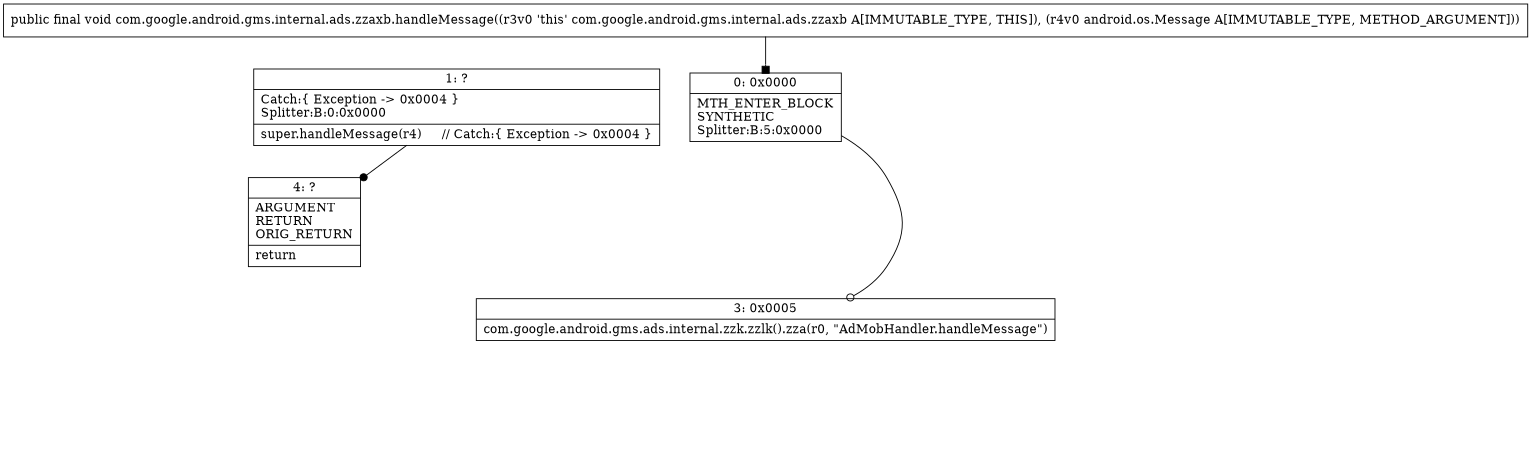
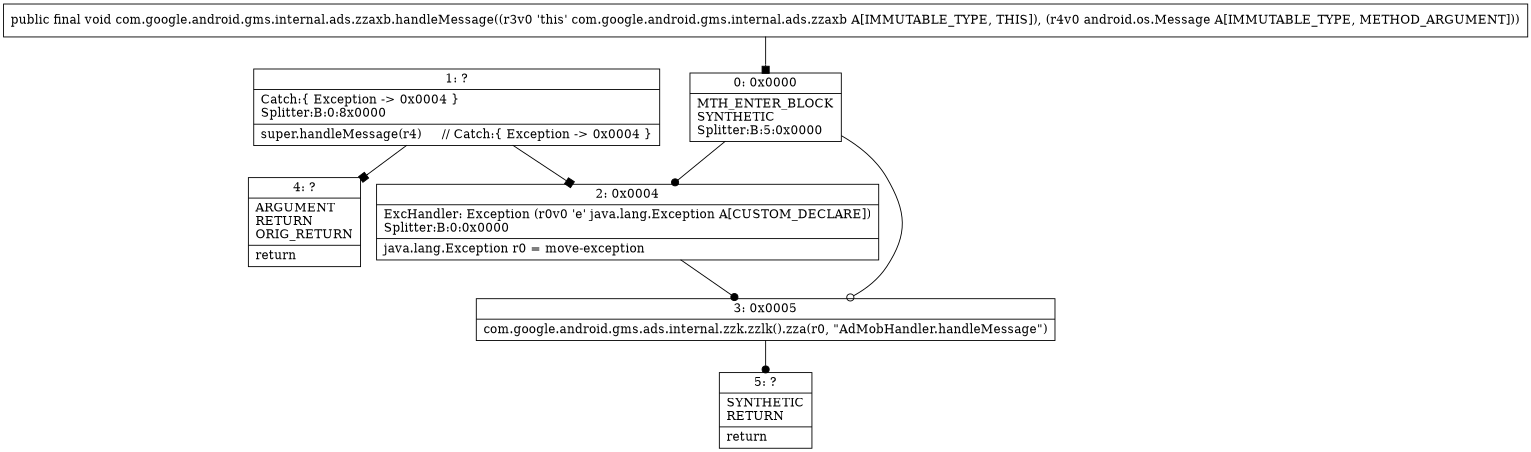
  digraph {
    node [shape=record]
    edge [arrowhead=dot]
    n1 [label="{0\:\ 0x0000|MTH_ENTER_BLOCK\lSYNTHETIC\lSplitter:B:5:0x0000\l}"]
+   n2 [label="{2\:\ 0x0004|ExcHandler: Exception (r0v0 'e' java.lang.Exception A[CUSTOM_DECLARE])\lSplitter:B:0:0x0000\l|java.lang.Exception r0 = move\-exception\l}"]
    n3 [label="{3\:\ 0x0005|com.google.android.gms.ads.internal.zzk.zzlk().zza(r0, \"AdMobHandler.handleMessage\")\l}"]
-   n4 [label="{1\:\ ?|Catch:\{ Exception \-\> 0x0004 \}\lSplitter:B:0:0x0000\l|super.handleMessage(r4)     \/\/ Catch:\{ Exception \-\> 0x0004 \}\l}"]
+   n4 [label="{1\:\ ?|Catch:\{ Exception \-\> 0x0004 \}\lSplitter:B:0:8x0000\l|super.handleMessage(r4)     \/\/ Catch:\{ Exception \-\> 0x0004 \}\l}"]
    n5 [label="{4\:\ ?|ARGUMENT\lRETURN\lORIG_RETURN\l|return\l}"]
+   n6 [label="{5\:\ ?|SYNTHETIC\lRETURN\l|return\l}"]
    n7 [label="{public final void com.google.android.gms.internal.ads.zzaxb.handleMessage((r3v0 'this' com.google.android.gms.internal.ads.zzaxb A[IMMUTABLE_TYPE, THIS]), (r4v0 android.os.Message A[IMMUTABLE_TYPE, METHOD_ARGUMENT])) }"]
+   n1 -> n2
    n1 -> n3 [arrowhead=odot]
-   n4 -> n5
+   n2 -> n3
+   n3 -> n6
+   n4 -> n2 [arrowhead=box]
+   n4 -> n5 [arrowhead=box]
    n7 -> n1 [arrowhead=box]
  }
